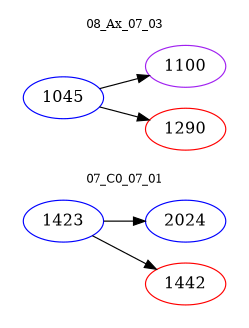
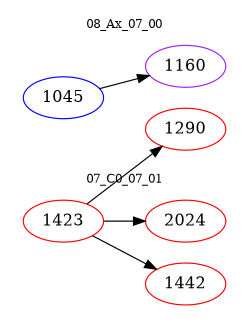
  digraph {
    rankdir=LR
    node [color=red]
    edge [color=black]
    n1 [color=blue label=1045]
    n2 [label=1290]
-   n3 [color=purple label=1100]
-   n4 [color=blue label=1423]
+   n3 [color=purple label=1160]
+   n4 [label=1423]
    n5 [label=1442]
-   n6 [color=blue label=2024]
+   n6 [label=2024]
    subgraph cluster_1 {
      color=white
      fontsize=10
-     label="08_Ax_07_03"
+     label="08_Ax_07_00"
      n1
      n2
      n3
    }
    subgraph cluster_2 {
      color=white
      fontsize=10
      label="07_C0_07_01"
      n4
      n5
      n6
    }
-   n1 -> n2
+   n4 -> n2
    n1 -> n3
    n4 -> n5
    n4 -> n6
  }
